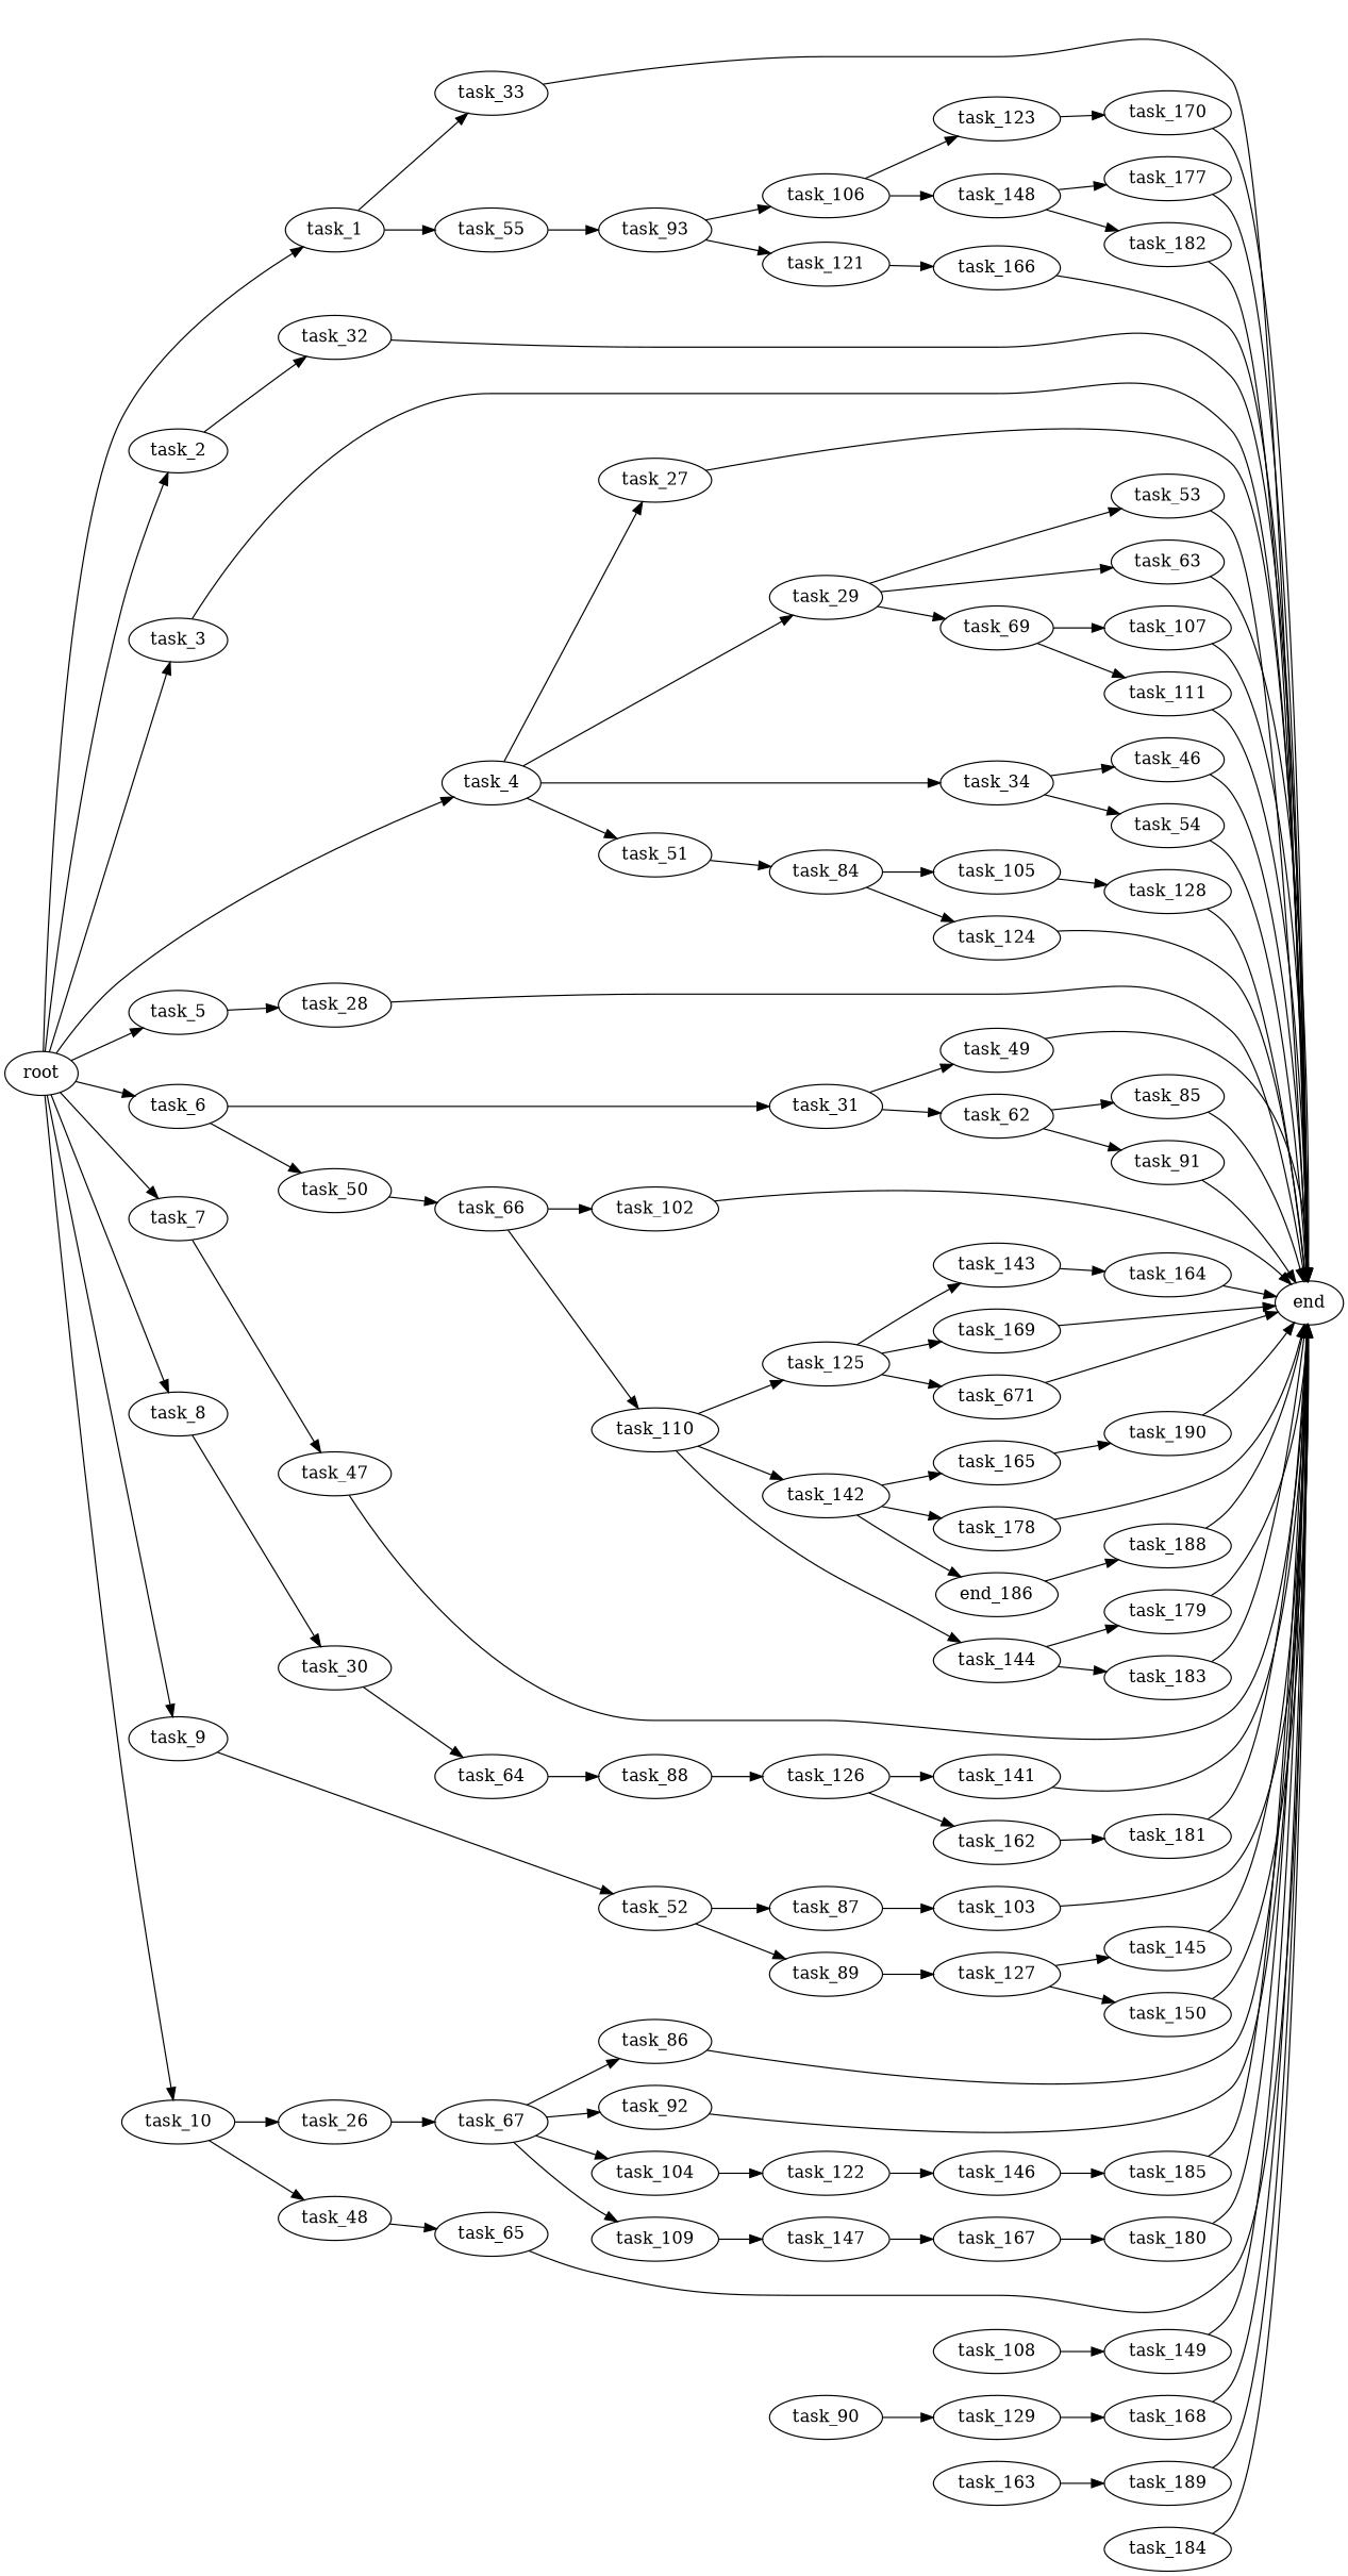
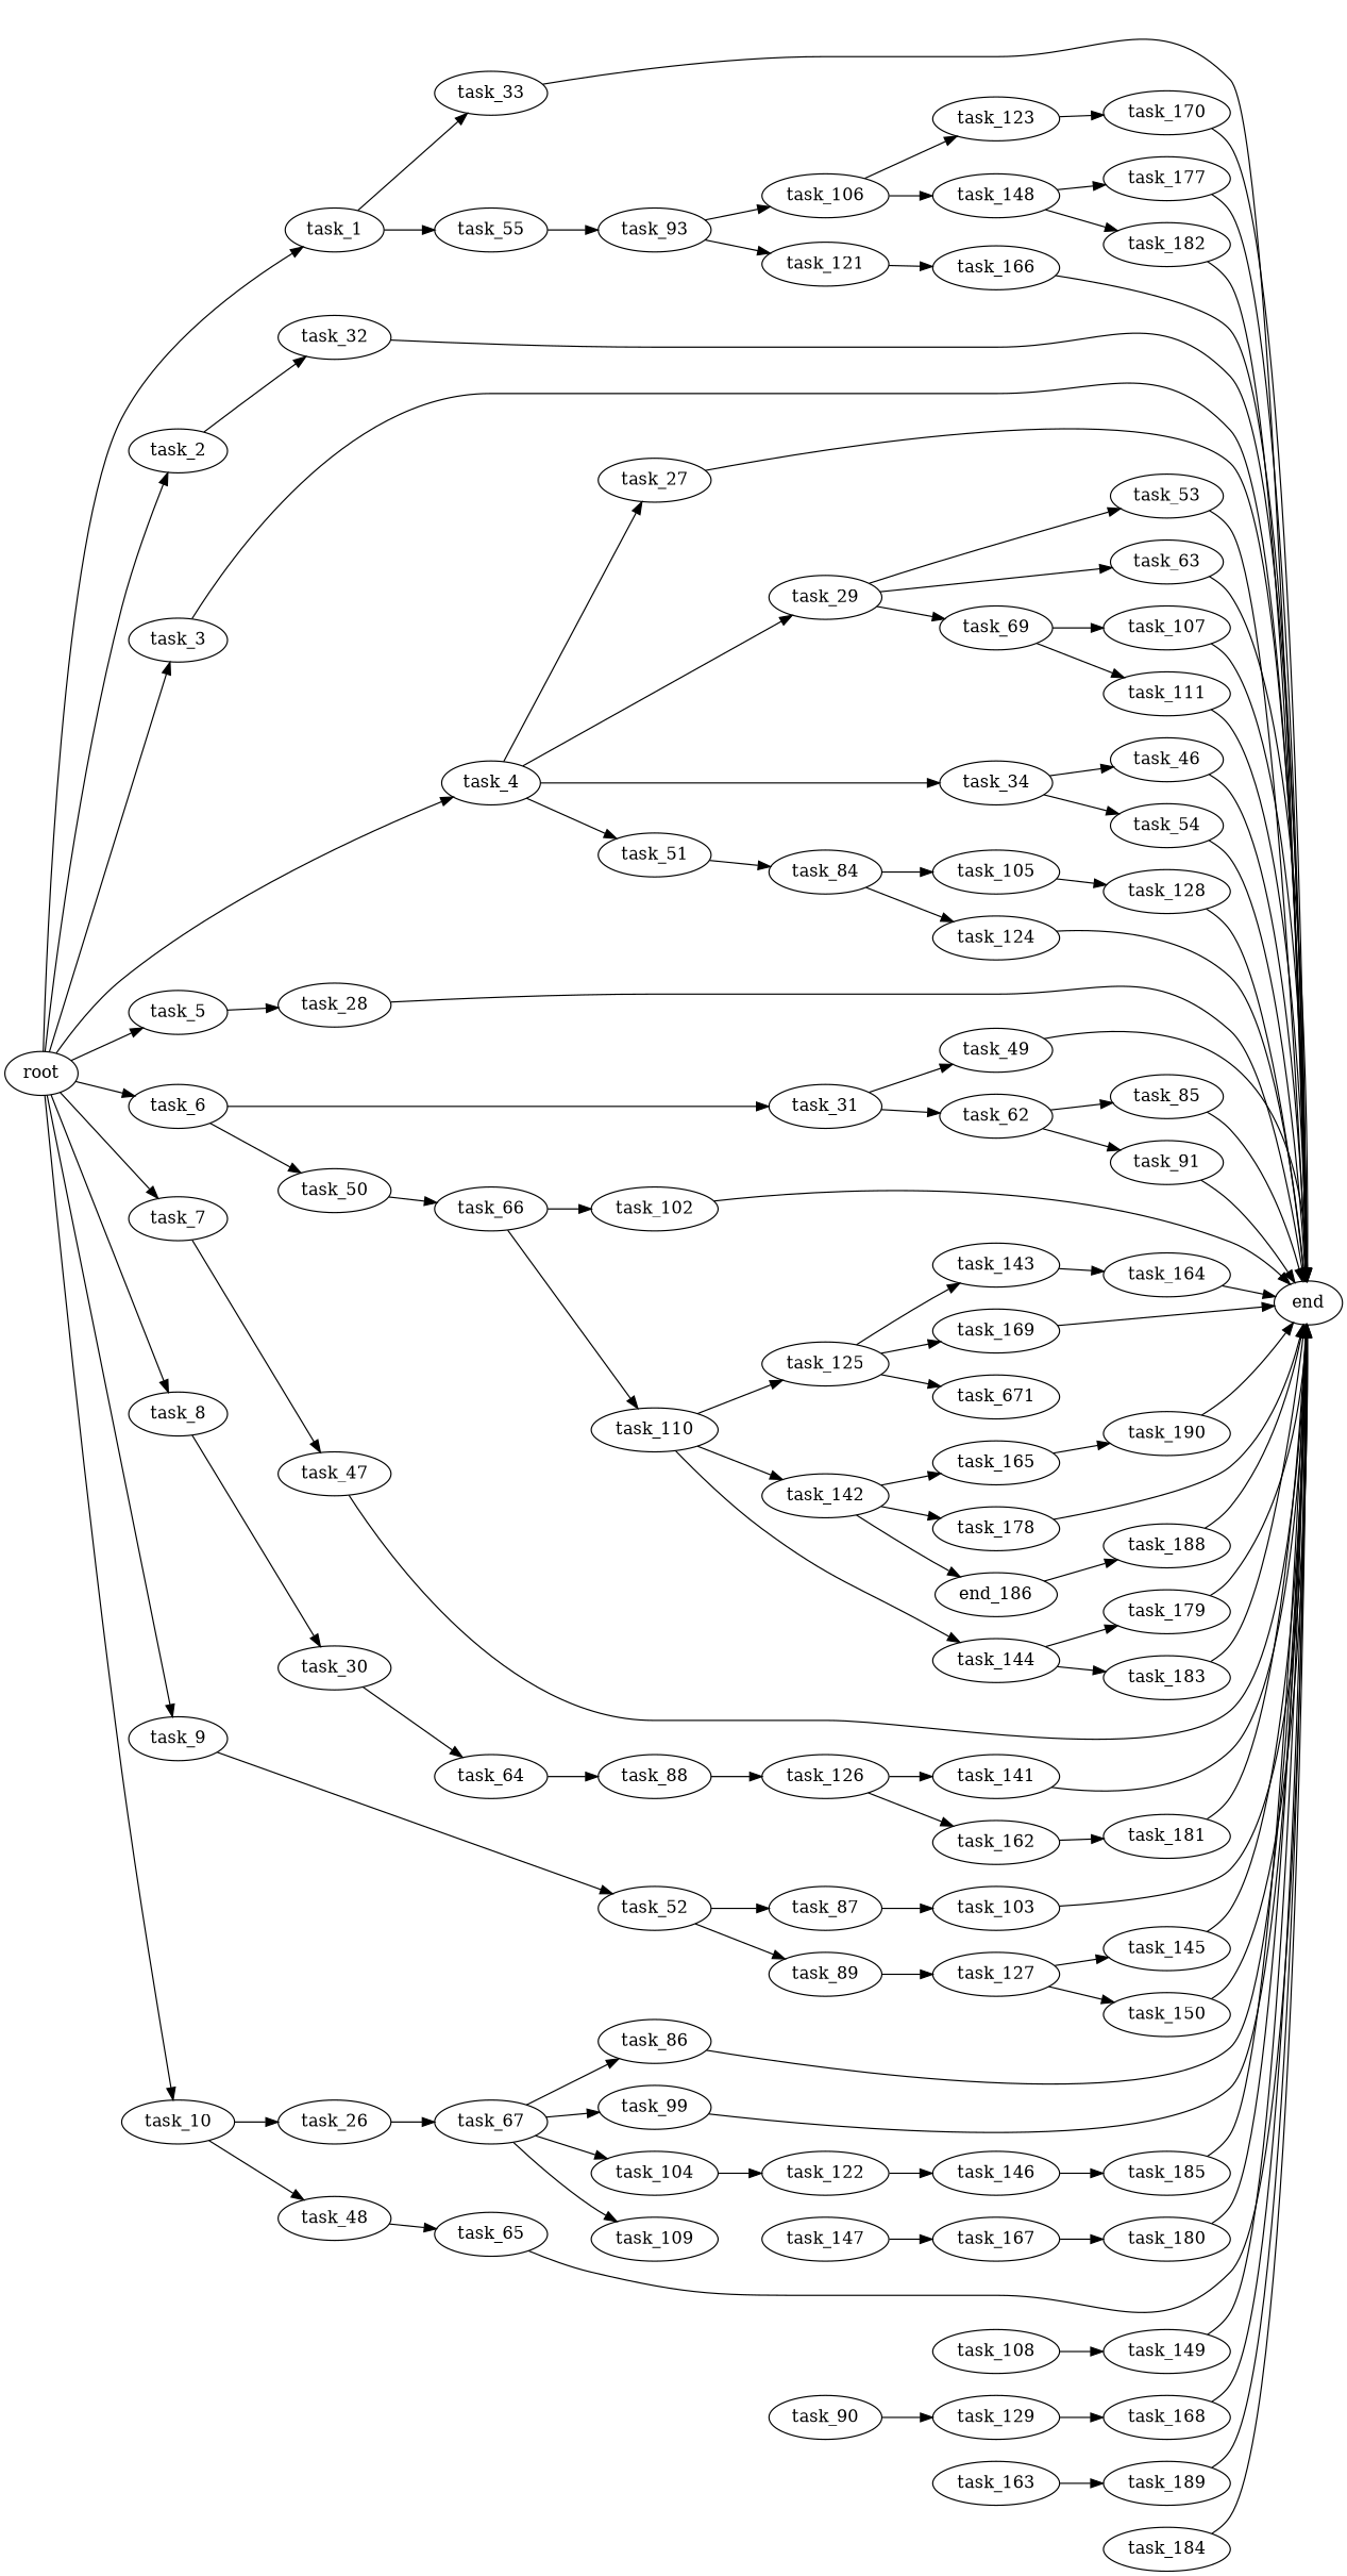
  digraph {
    rankdir=LR
    root
    task_1
    task_2
    task_3
    task_4
    task_5
    task_6
    task_7
    task_8
    task_9
    task_10
    task_33
    task_55
    task_32
    end
    task_27
    task_29
    task_34
    task_51
    task_28
    task_31
    task_50
    task_47
    task_30
    task_52
    task_26
    task_48
    task_93
    task_53
    task_63
    task_69
    task_46
    task_54
    task_84
    task_49
    task_62
    task_66
    task_64
    task_87
    task_89
    task_67
    task_65
    task_86
-   task_92
+   task_92 [label=task_99]
    task_104
    task_109
    task_107
    task_111
    task_88
    task_85
    task_91
    task_102
    task_110
    task_105
    task_124
    task_103
    task_127
    task_106
    task_121
    task_126
    task_125
    task_142
    task_144
    task_122
    task_147
    task_90
    task_129
    task_108
    task_149
    task_128
    task_141
    task_162
    task_145
    task_150
    task_168
    task_123
    task_148
    task_166
    task_146
    task_170
    task_177
    task_182
    task_167
    task_143
    task_169
    n86 [label=task_671]
    task_165
    task_178
    n89 [label=end_186]
    task_179
    task_183
    task_185
    task_164
    task_181
    task_190
    task_188
    task_163
    task_189
    task_180
    task_184
    root -> task_1
    root -> task_2
    root -> task_3
    root -> task_4
    root -> task_5
    root -> task_6
    root -> task_7
    root -> task_8
    root -> task_9
    root -> task_10
    task_1 -> task_33
    task_1 -> task_55
    task_2 -> task_32
    task_3 -> end
    task_4 -> task_27
    task_4 -> task_29
    task_4 -> task_34
    task_4 -> task_51
    task_5 -> task_28
    task_6 -> task_31
    task_6 -> task_50
    task_7 -> task_47
    task_8 -> task_30
    task_9 -> task_52
    task_10 -> task_26
    task_10 -> task_48
    task_33 -> end
    task_55 -> task_93
    task_32 -> end
    task_27 -> end
    task_29 -> task_53
    task_29 -> task_63
    task_29 -> task_69
    task_34 -> task_46
    task_34 -> task_54
    task_51 -> task_84
    task_28 -> end
    task_31 -> task_49
    task_31 -> task_62
    task_50 -> task_66
    task_47 -> end
    task_30 -> task_64
    task_52 -> task_87
    task_52 -> task_89
    task_26 -> task_67
    task_48 -> task_65
    task_93 -> task_106
    task_93 -> task_121
    task_53 -> end
    task_63 -> end
    task_69 -> task_107
    task_69 -> task_111
    task_46 -> end
    task_54 -> end
    task_84 -> task_105
    task_84 -> task_124
    task_49 -> end
    task_62 -> task_85
    task_62 -> task_91
    task_66 -> task_102
    task_66 -> task_110
    task_64 -> task_88
    task_87 -> task_103
    task_89 -> task_127
    task_67 -> task_86
    task_67 -> task_92
    task_67 -> task_104
    task_67 -> task_109
    task_65 -> end
    task_86 -> end
    task_92 -> end
    task_104 -> task_122
-   task_109 -> task_147
    task_107 -> end
    task_111 -> end
    task_88 -> task_126
    task_85 -> end
    task_91 -> end
    task_102 -> end
    task_110 -> task_125
    task_110 -> task_142
    task_110 -> task_144
    task_105 -> task_128
    task_124 -> end
    task_103 -> end
    task_127 -> task_145
    task_127 -> task_150
    task_106 -> task_123
    task_106 -> task_148
    task_121 -> task_166
    task_126 -> task_141
    task_126 -> task_162
    task_125 -> task_143
    task_125 -> task_169
    task_125 -> n86
    task_142 -> task_165
    task_142 -> task_178
    task_142 -> n89
    task_144 -> task_179
    task_144 -> task_183
    task_122 -> task_146
    task_147 -> task_167
    task_90 -> task_129
    task_129 -> task_168
    task_108 -> task_149
    task_149 -> end
    task_128 -> end
    task_141 -> end
    task_162 -> task_181
    task_145 -> end
    task_150 -> end
    task_168 -> end
    task_123 -> task_170
    task_148 -> task_177
    task_148 -> task_182
    task_166 -> end
    task_146 -> task_185
    task_170 -> end
    task_177 -> end
    task_182 -> end
    task_167 -> task_180
    task_143 -> task_164
    task_169 -> end
-   n86 -> end
    task_165 -> task_190
    task_178 -> end
    n89 -> task_188
    task_179 -> end
    task_183 -> end
    task_185 -> end
    task_164 -> end
    task_181 -> end
    task_190 -> end
    task_188 -> end
    task_163 -> task_189
    task_189 -> end
    task_180 -> end
    task_184 -> end
  }
